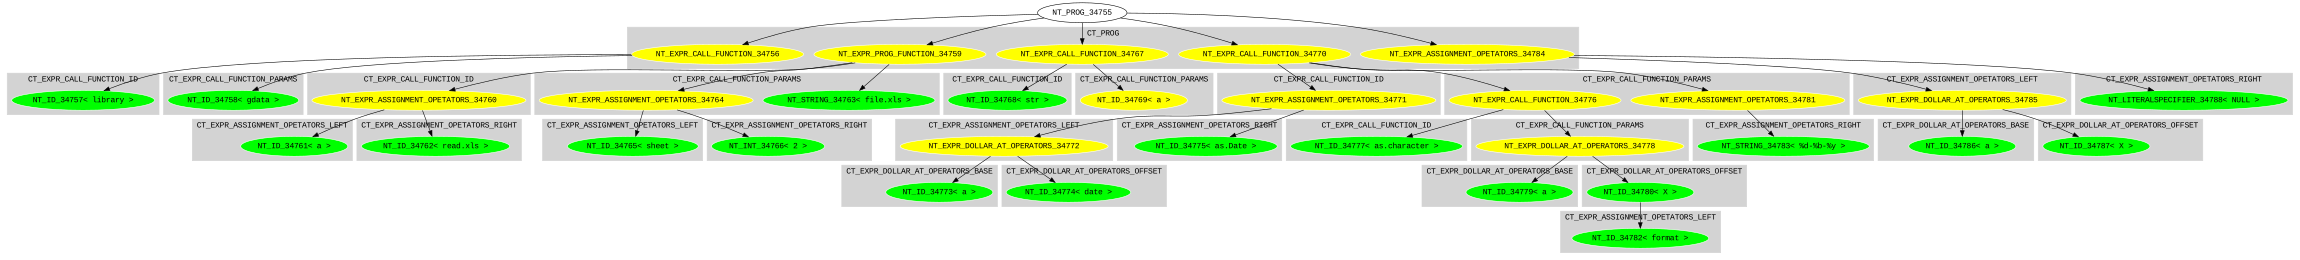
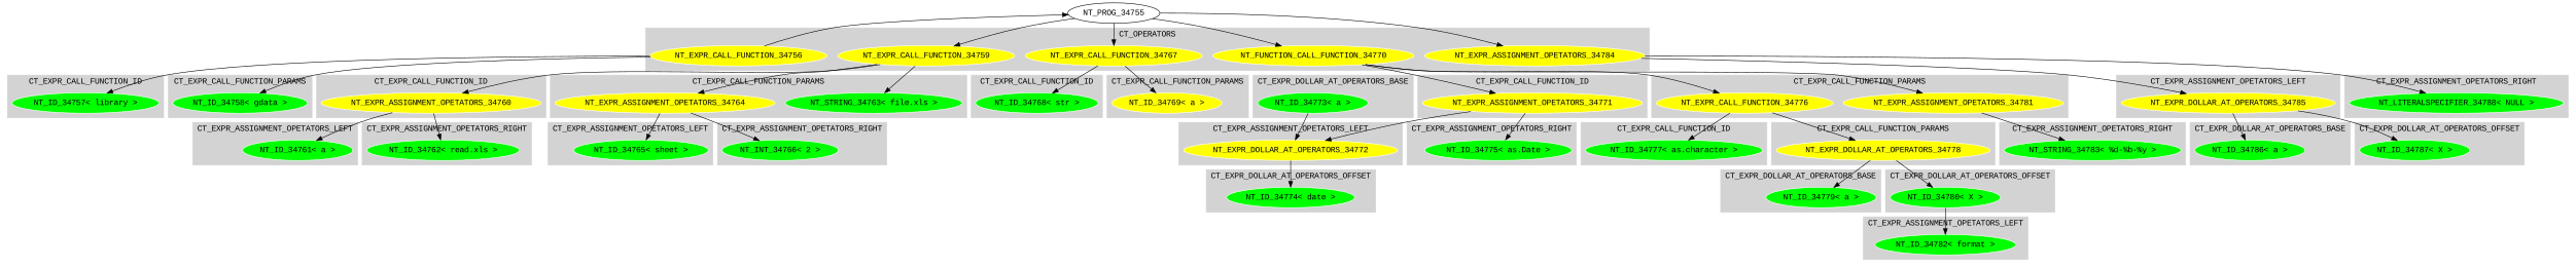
  digraph {
    fontname="Liberation Mono"
    node [color=white fillcolor=green fontname="Liberation Mono" style=filled]
    edge [fontname="Liberation Mono"]
    NT_EXPR_CALL_FUNCTION_34756 [fillcolor=yellow]
-   NT_EXPR_CALL_FUNCTION_34759 [fillcolor=yellow label=NT_EXPR_PROG_FUNCTION_34759]
+   NT_EXPR_CALL_FUNCTION_34759 [fillcolor=yellow]
    NT_EXPR_CALL_FUNCTION_34767 [fillcolor=yellow]
-   NT_EXPR_CALL_FUNCTION_34770 [fillcolor=yellow]
+   NT_EXPR_CALL_FUNCTION_34770 [fillcolor=yellow label=NT_FUNCTION_CALL_FUNCTION_34770]
    NT_EXPR_ASSIGNMENT_OPETATORS_34784 [fillcolor=yellow]
    "NT_ID_34757< library >"
    "NT_ID_34758< gdata >"
    NT_EXPR_ASSIGNMENT_OPETATORS_34760 [fillcolor=yellow]
    "NT_STRING_34763< file.xls >"
    NT_EXPR_ASSIGNMENT_OPETATORS_34764 [fillcolor=yellow]
    "NT_ID_34761< a >"
    "NT_ID_34762< read.xls >"
    "NT_ID_34765< sheet >"
    "NT_INT_34766< 2 >"
    "NT_ID_34768< str >"
    "NT_ID_34769< a >" [fillcolor=yellow]
    NT_EXPR_ASSIGNMENT_OPETATORS_34771 [fillcolor=yellow]
    NT_EXPR_CALL_FUNCTION_34776 [fillcolor=yellow]
    NT_EXPR_ASSIGNMENT_OPETATORS_34781 [fillcolor=yellow]
    "NT_ID_34779< a >"
    NT_EXPR_DOLLAR_AT_OPERATORS_34772 [fillcolor=yellow]
    "NT_ID_34775< as.Date >"
    "NT_ID_34777< as.character >"
    "NT_ID_34773< a >"
    "NT_ID_34774< date >"
    NT_EXPR_DOLLAR_AT_OPERATORS_34778 [fillcolor=yellow]
    "NT_ID_34780< X >"
    "NT_ID_34782< format >"
    "NT_STRING_34783< %d-%b-%y >"
    NT_EXPR_DOLLAR_AT_OPERATORS_34785 [fillcolor=yellow]
    "NT_LITERALSPECIFIER_34788< NULL >"
    "NT_ID_34786< a >"
    "NT_ID_34787< X >"
    NT_PROG_34755 [color="" fillcolor="" style=""]
    subgraph cluster_1 {
      color=lightgrey
-     label=CT_PROG
+     label=CT_OPERATORS
      style=filled
      NT_EXPR_CALL_FUNCTION_34756
      NT_EXPR_CALL_FUNCTION_34759
      NT_EXPR_CALL_FUNCTION_34767
      NT_EXPR_CALL_FUNCTION_34770
      NT_EXPR_ASSIGNMENT_OPETATORS_34784
    }
    subgraph cluster_2 {
      color=lightgrey
      label=CT_EXPR_CALL_FUNCTION_ID
      style=filled
      "NT_ID_34757< library >"
    }
    subgraph cluster_3 {
      color=lightgrey
      label=CT_EXPR_CALL_FUNCTION_PARAMS
      style=filled
      "NT_ID_34758< gdata >"
    }
    subgraph cluster_4 {
      color=lightgrey
      label=CT_EXPR_CALL_FUNCTION_ID
      style=filled
      NT_EXPR_ASSIGNMENT_OPETATORS_34760
    }
    subgraph cluster_5 {
      color=lightgrey
      label=CT_EXPR_CALL_FUNCTION_PARAMS
      style=filled
      "NT_STRING_34763< file.xls >"
      NT_EXPR_ASSIGNMENT_OPETATORS_34764
    }
    subgraph cluster_6 {
      color=lightgrey
      label=CT_EXPR_ASSIGNMENT_OPETATORS_LEFT
      style=filled
      "NT_ID_34761< a >"
    }
    subgraph cluster_7 {
      color=lightgrey
      label=CT_EXPR_ASSIGNMENT_OPETATORS_RIGHT
      style=filled
      "NT_ID_34762< read.xls >"
    }
    subgraph cluster_8 {
      color=lightgrey
      label=CT_EXPR_ASSIGNMENT_OPETATORS_LEFT
      style=filled
      "NT_ID_34765< sheet >"
    }
    subgraph cluster_9 {
      color=lightgrey
      label=CT_EXPR_ASSIGNMENT_OPETATORS_RIGHT
      style=filled
      "NT_INT_34766< 2 >"
    }
    subgraph cluster_10 {
      color=lightgrey
      label=CT_EXPR_CALL_FUNCTION_ID
      style=filled
      "NT_ID_34768< str >"
    }
    subgraph cluster_11 {
      color=lightgrey
      label=CT_EXPR_CALL_FUNCTION_PARAMS
      style=filled
      "NT_ID_34769< a >"
    }
    subgraph cluster_12 {
      color=lightgrey
      label=CT_EXPR_CALL_FUNCTION_ID
      style=filled
      NT_EXPR_ASSIGNMENT_OPETATORS_34771
    }
    subgraph cluster_13 {
      color=lightgrey
      label=CT_EXPR_CALL_FUNCTION_PARAMS
      style=filled
      NT_EXPR_CALL_FUNCTION_34776
      NT_EXPR_ASSIGNMENT_OPETATORS_34781
    }
    subgraph cluster_14 {
      color=lightgrey
      label=CT_EXPR_DOLLAR_AT_OPERATORS_BASE
      style=filled
      "NT_ID_34779< a >"
    }
    subgraph cluster_15 {
      color=lightgrey
      label=CT_EXPR_ASSIGNMENT_OPETATORS_LEFT
      style=filled
      NT_EXPR_DOLLAR_AT_OPERATORS_34772
    }
    subgraph cluster_16 {
      color=lightgrey
      label=CT_EXPR_ASSIGNMENT_OPETATORS_RIGHT
      style=filled
      "NT_ID_34775< as.Date >"
    }
    subgraph cluster_17 {
      color=lightgrey
      label=CT_EXPR_CALL_FUNCTION_ID
      style=filled
      "NT_ID_34777< as.character >"
    }
    subgraph cluster_18 {
      color=lightgrey
      label=CT_EXPR_DOLLAR_AT_OPERATORS_BASE
      style=filled
      "NT_ID_34773< a >"
    }
    subgraph cluster_19 {
      color=lightgrey
      label=CT_EXPR_DOLLAR_AT_OPERATORS_OFFSET
      style=filled
      "NT_ID_34774< date >"
    }
    subgraph cluster_20 {
      color=lightgrey
      label=CT_EXPR_CALL_FUNCTION_PARAMS
      style=filled
      NT_EXPR_DOLLAR_AT_OPERATORS_34778
    }
    subgraph cluster_21 {
      color=lightgrey
      label=CT_EXPR_DOLLAR_AT_OPERATORS_OFFSET
      style=filled
      "NT_ID_34780< X >"
    }
    subgraph cluster_22 {
      color=lightgrey
      label=CT_EXPR_ASSIGNMENT_OPETATORS_LEFT
      style=filled
      "NT_ID_34782< format >"
    }
    subgraph cluster_23 {
      color=lightgrey
      label=CT_EXPR_ASSIGNMENT_OPETATORS_RIGHT
      style=filled
      "NT_STRING_34783< %d-%b-%y >"
    }
    subgraph cluster_24 {
      color=lightgrey
      label=CT_EXPR_ASSIGNMENT_OPETATORS_LEFT
      style=filled
      NT_EXPR_DOLLAR_AT_OPERATORS_34785
    }
    subgraph cluster_25 {
      color=lightgrey
      label=CT_EXPR_ASSIGNMENT_OPETATORS_RIGHT
      style=filled
      "NT_LITERALSPECIFIER_34788< NULL >"
    }
    subgraph cluster_26 {
      color=lightgrey
      label=CT_EXPR_DOLLAR_AT_OPERATORS_BASE
      style=filled
      "NT_ID_34786< a >"
    }
    subgraph cluster_27 {
      color=lightgrey
      label=CT_EXPR_DOLLAR_AT_OPERATORS_OFFSET
      style=filled
      "NT_ID_34787< X >"
    }
    NT_EXPR_CALL_FUNCTION_34756 -> "NT_ID_34757< library >"
    NT_EXPR_CALL_FUNCTION_34756 -> "NT_ID_34758< gdata >"
    NT_EXPR_CALL_FUNCTION_34759 -> NT_EXPR_ASSIGNMENT_OPETATORS_34760
    NT_EXPR_CALL_FUNCTION_34759 -> "NT_STRING_34763< file.xls >"
    NT_EXPR_CALL_FUNCTION_34759 -> NT_EXPR_ASSIGNMENT_OPETATORS_34764
    NT_EXPR_CALL_FUNCTION_34767 -> "NT_ID_34768< str >"
    NT_EXPR_CALL_FUNCTION_34767 -> "NT_ID_34769< a >"
    NT_EXPR_CALL_FUNCTION_34770 -> NT_EXPR_ASSIGNMENT_OPETATORS_34771
    NT_EXPR_CALL_FUNCTION_34770 -> NT_EXPR_CALL_FUNCTION_34776
    NT_EXPR_CALL_FUNCTION_34770 -> NT_EXPR_ASSIGNMENT_OPETATORS_34781
    NT_EXPR_ASSIGNMENT_OPETATORS_34784 -> NT_EXPR_DOLLAR_AT_OPERATORS_34785
    NT_EXPR_ASSIGNMENT_OPETATORS_34784 -> "NT_LITERALSPECIFIER_34788< NULL >"
    NT_EXPR_ASSIGNMENT_OPETATORS_34760 -> "NT_ID_34761< a >"
    NT_EXPR_ASSIGNMENT_OPETATORS_34760 -> "NT_ID_34762< read.xls >"
    NT_EXPR_ASSIGNMENT_OPETATORS_34764 -> "NT_ID_34765< sheet >"
    NT_EXPR_ASSIGNMENT_OPETATORS_34764 -> "NT_INT_34766< 2 >"
    NT_EXPR_ASSIGNMENT_OPETATORS_34771 -> NT_EXPR_DOLLAR_AT_OPERATORS_34772
    NT_EXPR_ASSIGNMENT_OPETATORS_34771 -> "NT_ID_34775< as.Date >"
    NT_EXPR_CALL_FUNCTION_34776 -> "NT_ID_34777< as.character >"
    NT_EXPR_CALL_FUNCTION_34776 -> NT_EXPR_DOLLAR_AT_OPERATORS_34778
    NT_EXPR_ASSIGNMENT_OPETATORS_34781 -> "NT_STRING_34783< %d-%b-%y >"
-   NT_EXPR_DOLLAR_AT_OPERATORS_34772 -> "NT_ID_34773< a >"
+   "NT_ID_34773< a >" -> NT_EXPR_DOLLAR_AT_OPERATORS_34772
    NT_EXPR_DOLLAR_AT_OPERATORS_34772 -> "NT_ID_34774< date >"
    NT_EXPR_DOLLAR_AT_OPERATORS_34778 -> "NT_ID_34779< a >"
    NT_EXPR_DOLLAR_AT_OPERATORS_34778 -> "NT_ID_34780< X >"
    "NT_ID_34780< X >" -> "NT_ID_34782< format >"
    NT_EXPR_DOLLAR_AT_OPERATORS_34785 -> "NT_ID_34786< a >"
    NT_EXPR_DOLLAR_AT_OPERATORS_34785 -> "NT_ID_34787< X >"
-   NT_PROG_34755 -> NT_EXPR_CALL_FUNCTION_34756
+   NT_EXPR_CALL_FUNCTION_34756 -> NT_PROG_34755
    NT_PROG_34755 -> NT_EXPR_CALL_FUNCTION_34759
    NT_PROG_34755 -> NT_EXPR_CALL_FUNCTION_34767
    NT_PROG_34755 -> NT_EXPR_CALL_FUNCTION_34770
    NT_PROG_34755 -> NT_EXPR_ASSIGNMENT_OPETATORS_34784
  }
